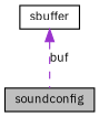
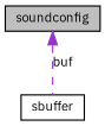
  digraph {
    fontname="IBM Plex Sans"
    node [color=black fontname="IBM Plex Sans" fontsize=10 shape=record style=filled]
    n1 [fillcolor=grey75 fontcolor=black height=0.2 label=soundconfig width=0.4]
    n2 [fillcolor=white height=0.2 label=sbuffer width=0.4]
-   n2 -> n1 [color=darkorchid3 dir=back fontname="IBM Plex Sans" fontsize=10 label=buf labelfontname=FreeSans labelfontsize=10 style=dashed]
+   n1 -> n2 [color=darkorchid3 dir=back fontname="IBM Plex Sans" fontsize=10 label=buf labelfontname=FreeSans labelfontsize=10 style=dashed]
  }
